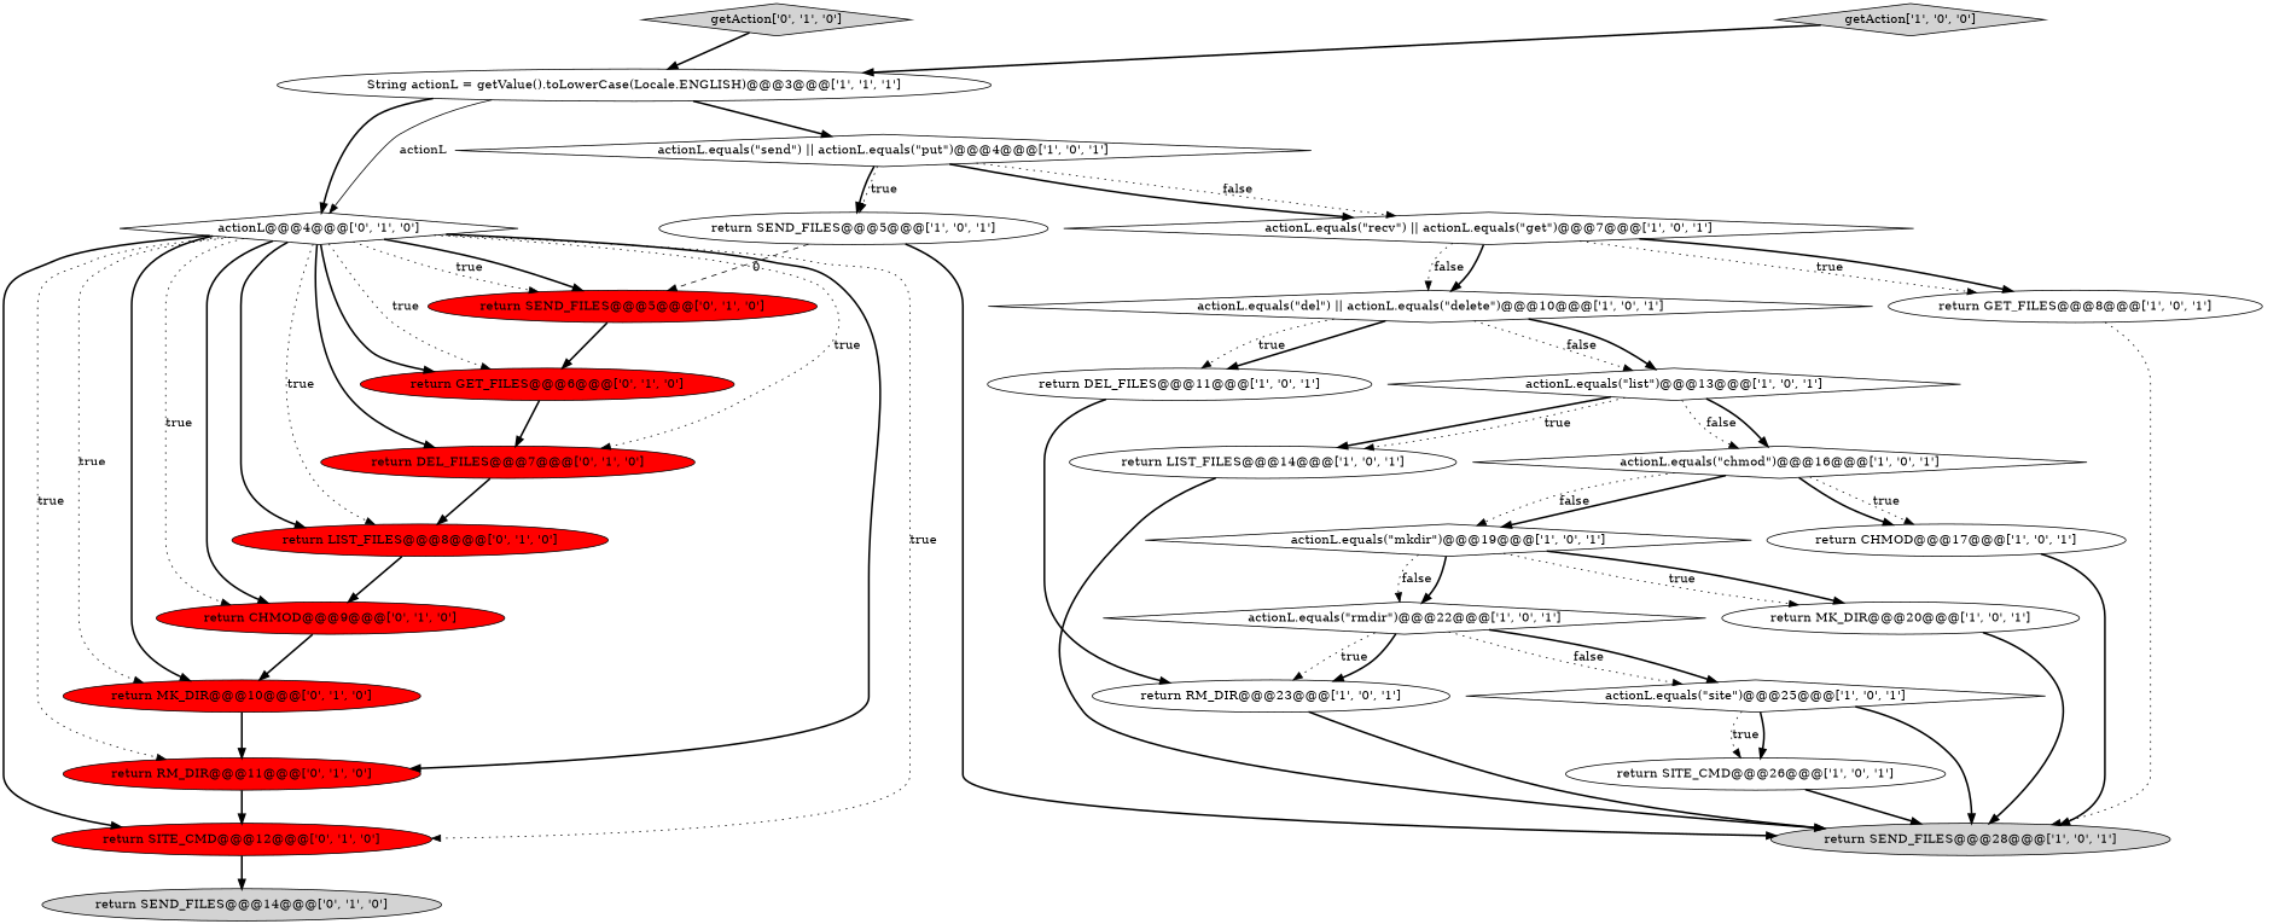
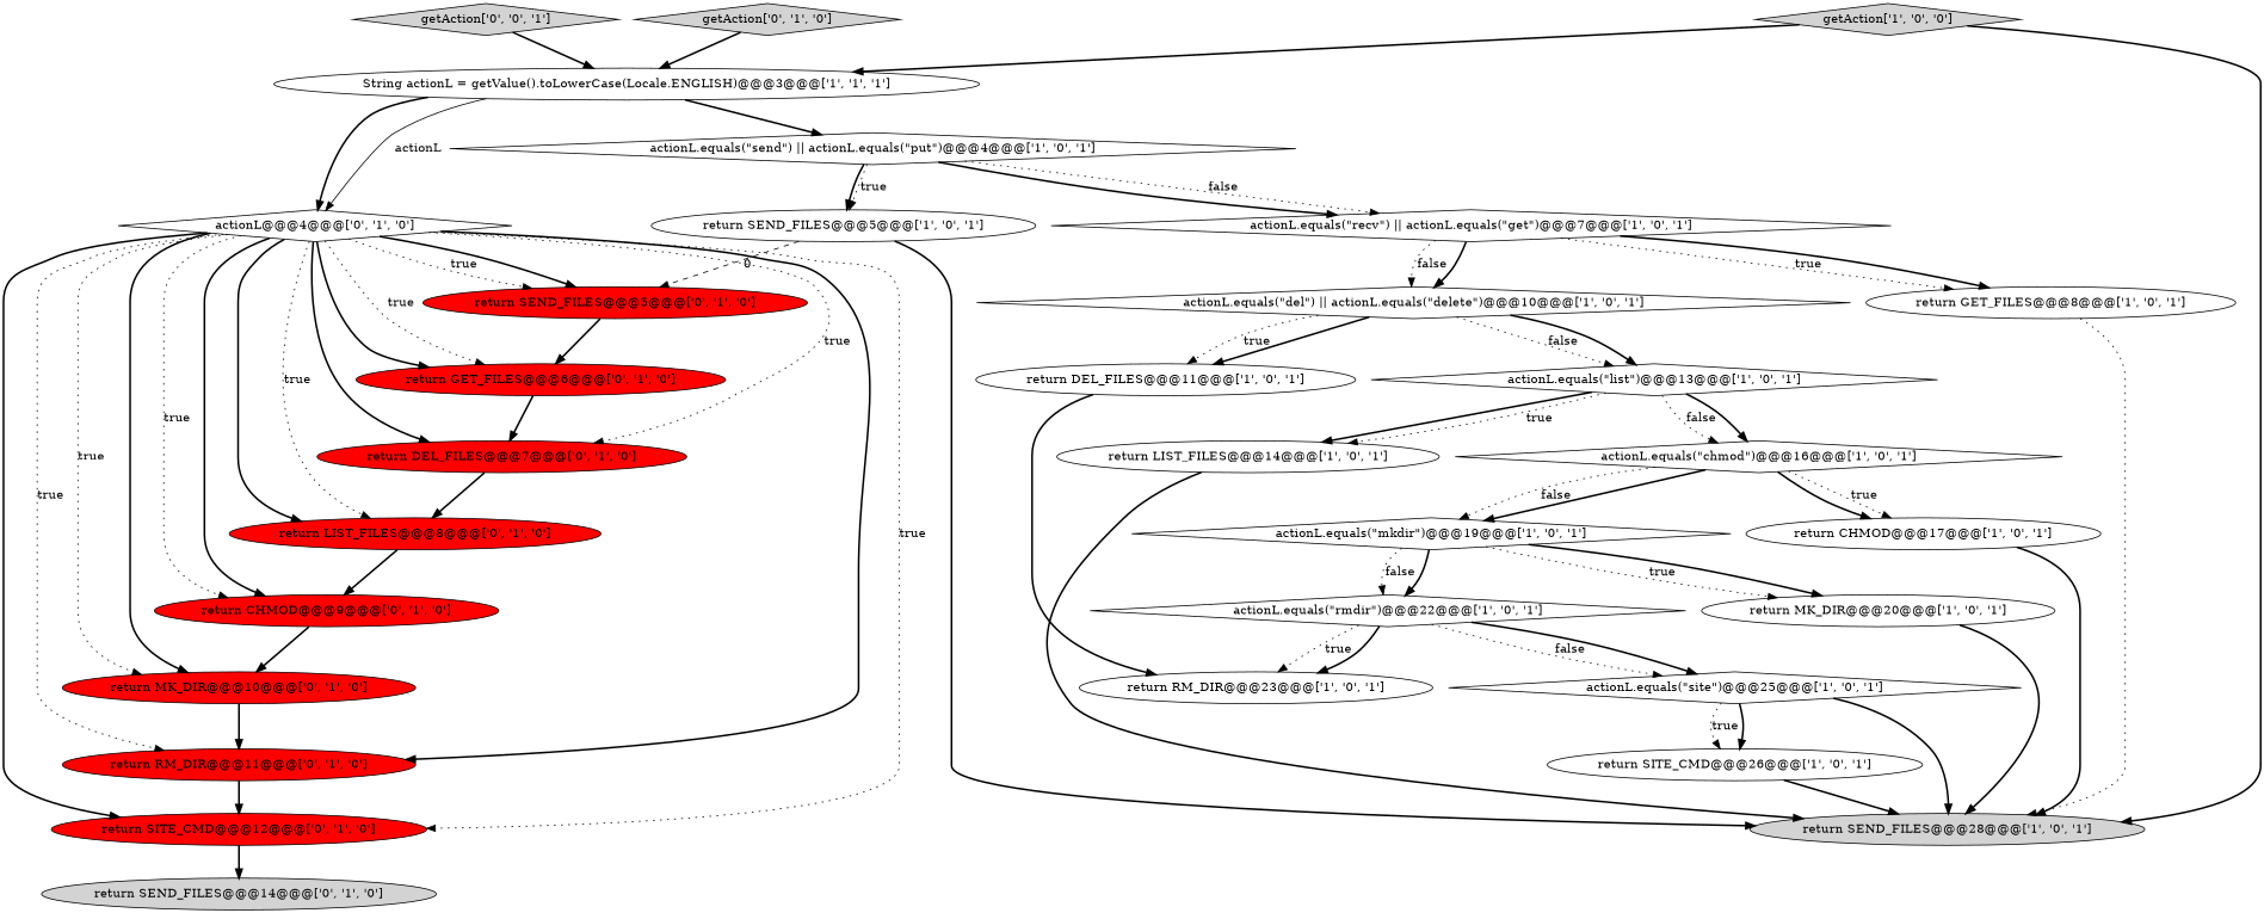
  digraph {
    node [fillcolor=white shape=ellipse style=filled]
    edge [style=bold]
    n1 [fillcolor=red label="return SITE_CMD@@@12@@@['0', '1', '0']"]
    n2 [fillcolor=lightgray label="return SEND_FILES@@@14@@@['0', '1', '0']"]
    n3 [label="actionL@@@4@@@['0', '1', '0']" shape=diamond]
    n4 [fillcolor=red label="return MK_DIR@@@10@@@['0', '1', '0']"]
    n5 [fillcolor=red label="return CHMOD@@@9@@@['0', '1', '0']"]
    n6 [fillcolor=red label="return SEND_FILES@@@5@@@['0', '1', '0']"]
    n7 [fillcolor=red label="return DEL_FILES@@@7@@@['0', '1', '0']"]
    n8 [fillcolor=red label="return LIST_FILES@@@8@@@['0', '1', '0']"]
    n9 [fillcolor=red label="return RM_DIR@@@11@@@['0', '1', '0']"]
    n10 [fillcolor=red label="return GET_FILES@@@6@@@['0', '1', '0']"]
    n11 [label="String actionL = getValue().toLowerCase(Locale.ENGLISH)@@@3@@@['1', '1', '1']"]
    n12 [label="actionL.equals(\"send\") || actionL.equals(\"put\")@@@4@@@['1', '0', '1']" shape=diamond]
    n13 [label="actionL.equals(\"recv\") || actionL.equals(\"get\")@@@7@@@['1', '0', '1']" shape=diamond]
    n14 [label="return SEND_FILES@@@5@@@['1', '0', '1']"]
    n15 [label="actionL.equals(\"site\")@@@25@@@['1', '0', '1']" shape=diamond]
    n16 [fillcolor=lightgray label="return SEND_FILES@@@28@@@['1', '0', '1']"]
    n17 [label="return SITE_CMD@@@26@@@['1', '0', '1']"]
    n18 [label="return GET_FILES@@@8@@@['1', '0', '1']"]
    n19 [label="actionL.equals(\"del\") || actionL.equals(\"delete\")@@@10@@@['1', '0', '1']" shape=diamond]
    n20 [label="actionL.equals(\"list\")@@@13@@@['1', '0', '1']" shape=diamond]
    n21 [label="return DEL_FILES@@@11@@@['1', '0', '1']"]
    n22 [label="return RM_DIR@@@23@@@['1', '0', '1']"]
    n23 [fillcolor=lightgray label="getAction['0', '1', '0']" shape=diamond]
    n24 [label="actionL.equals(\"rmdir\")@@@22@@@['1', '0', '1']" shape=diamond]
    n25 [label="actionL.equals(\"chmod\")@@@16@@@['1', '0', '1']" shape=diamond]
    n26 [label="actionL.equals(\"mkdir\")@@@19@@@['1', '0', '1']" shape=diamond]
    n27 [label="return CHMOD@@@17@@@['1', '0', '1']"]
    n28 [label="return MK_DIR@@@20@@@['1', '0', '1']"]
+   n29 [fillcolor=lightgray label="getAction['0', '0', '1']" shape=diamond]
    n30 [label="return LIST_FILES@@@14@@@['1', '0', '1']"]
    n31 [fillcolor=lightgray label="getAction['1', '0', '0']" shape=diamond]
    n1 -> n2
    n3 -> n1 [label=true style=dotted]
    n3 -> n1
    n3 -> n4 [label=true style=dotted]
    n3 -> n4
    n3 -> n5 [label=true style=dotted]
    n3 -> n5
    n3 -> n6
    n3 -> n6 [label=true style=dotted]
    n3 -> n7
    n3 -> n7 [label=true style=dotted]
    n3 -> n8
    n3 -> n8 [label=true style=dotted]
    n3 -> n9 [label=true style=dotted]
    n3 -> n9
    n3 -> n10
    n3 -> n10 [label=true style=dotted]
    n4 -> n9
    n5 -> n4
    n6 -> n10
    n7 -> n8
    n8 -> n5
    n9 -> n1
    n10 -> n7
    n11 -> n3
    n11 -> n3 [label=actionL style=solid]
    n11 -> n12
    n12 -> n13 [label=false style=dotted]
    n12 -> n13
    n12 -> n14 [label=true style=dotted]
    n12 -> n14
    n13 -> n18 [label=true style=dotted]
    n13 -> n18
    n13 -> n19
    n13 -> n19 [label=false style=dotted]
    n14 -> n6 [label=0 style=dashed]
    n14 -> n16
    n15 -> n16
    n15 -> n17
    n15 -> n17 [label=true style=dotted]
    n17 -> n16
    n18 -> n16 [style=dotted]
    n19 -> n20 [label=false style=dotted]
    n19 -> n20
    n19 -> n21
    n19 -> n21 [label=true style=dotted]
    n20 -> n25 [label=false style=dotted]
    n20 -> n25
    n20 -> n30
    n20 -> n30 [label=true style=dotted]
    n21 -> n22
-   n22 -> n16
+   n31 -> n16
    n23 -> n11
    n24 -> n15 [label=false style=dotted]
    n24 -> n15
    n24 -> n22 [label=true style=dotted]
    n24 -> n22
    n25 -> n26
    n25 -> n26 [label=false style=dotted]
    n25 -> n27 [label=true style=dotted]
    n25 -> n27
    n26 -> n24
    n26 -> n24 [label=false style=dotted]
    n26 -> n28
    n26 -> n28 [label=true style=dotted]
    n27 -> n16
    n28 -> n16
+   n29 -> n11
    n30 -> n16
    n31 -> n11
  }
